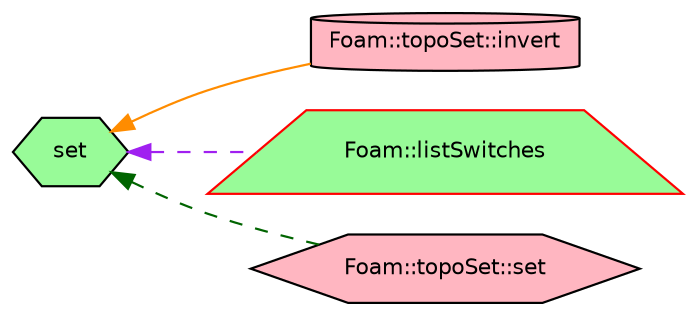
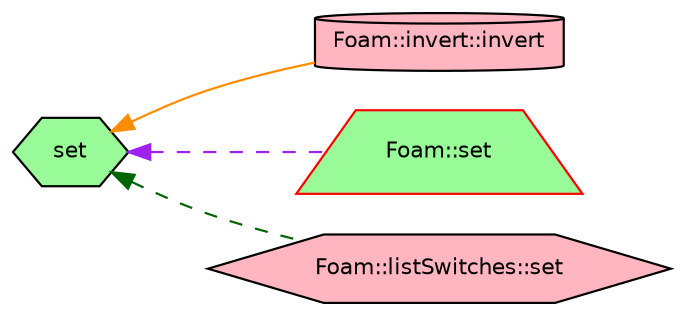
  digraph {
    rankdir=LR
    node [color=black fillcolor=palegreen fontname=Helvetica fontsize=10 shape=hexagon style=filled]
    edge [dir=back fontname=Helvetica fontsize=10 labelfontname=Helvetica labelfontsize=10 style=dashed]
    n1 [fontcolor=black height=0.2 label=set width=0.4]
-   n2 [fillcolor=lightpink height=0.2 label="Foam::topoSet::invert" shape=cylinder width=0.4]
-   n3 [color=red height=0.2 label="Foam::listSwitches" shape=trapezium width=0.4]
-   n4 [fillcolor=lightpink height=0.2 label="Foam::topoSet::set" width=0.4]
+   n2 [fillcolor=lightpink height=0.2 label="Foam::invert::invert" shape=cylinder width=0.4]
+   n3 [color=red height=0.2 label="Foam::set" shape=trapezium width=0.4]
+   n4 [fillcolor=lightpink height=0.2 label="Foam::listSwitches::set" width=0.4]
    n1 -> n2 [color=darkorange style=solid]
    n1 -> n3 [color=purple]
    n1 -> n4 [color=darkgreen]
  }
